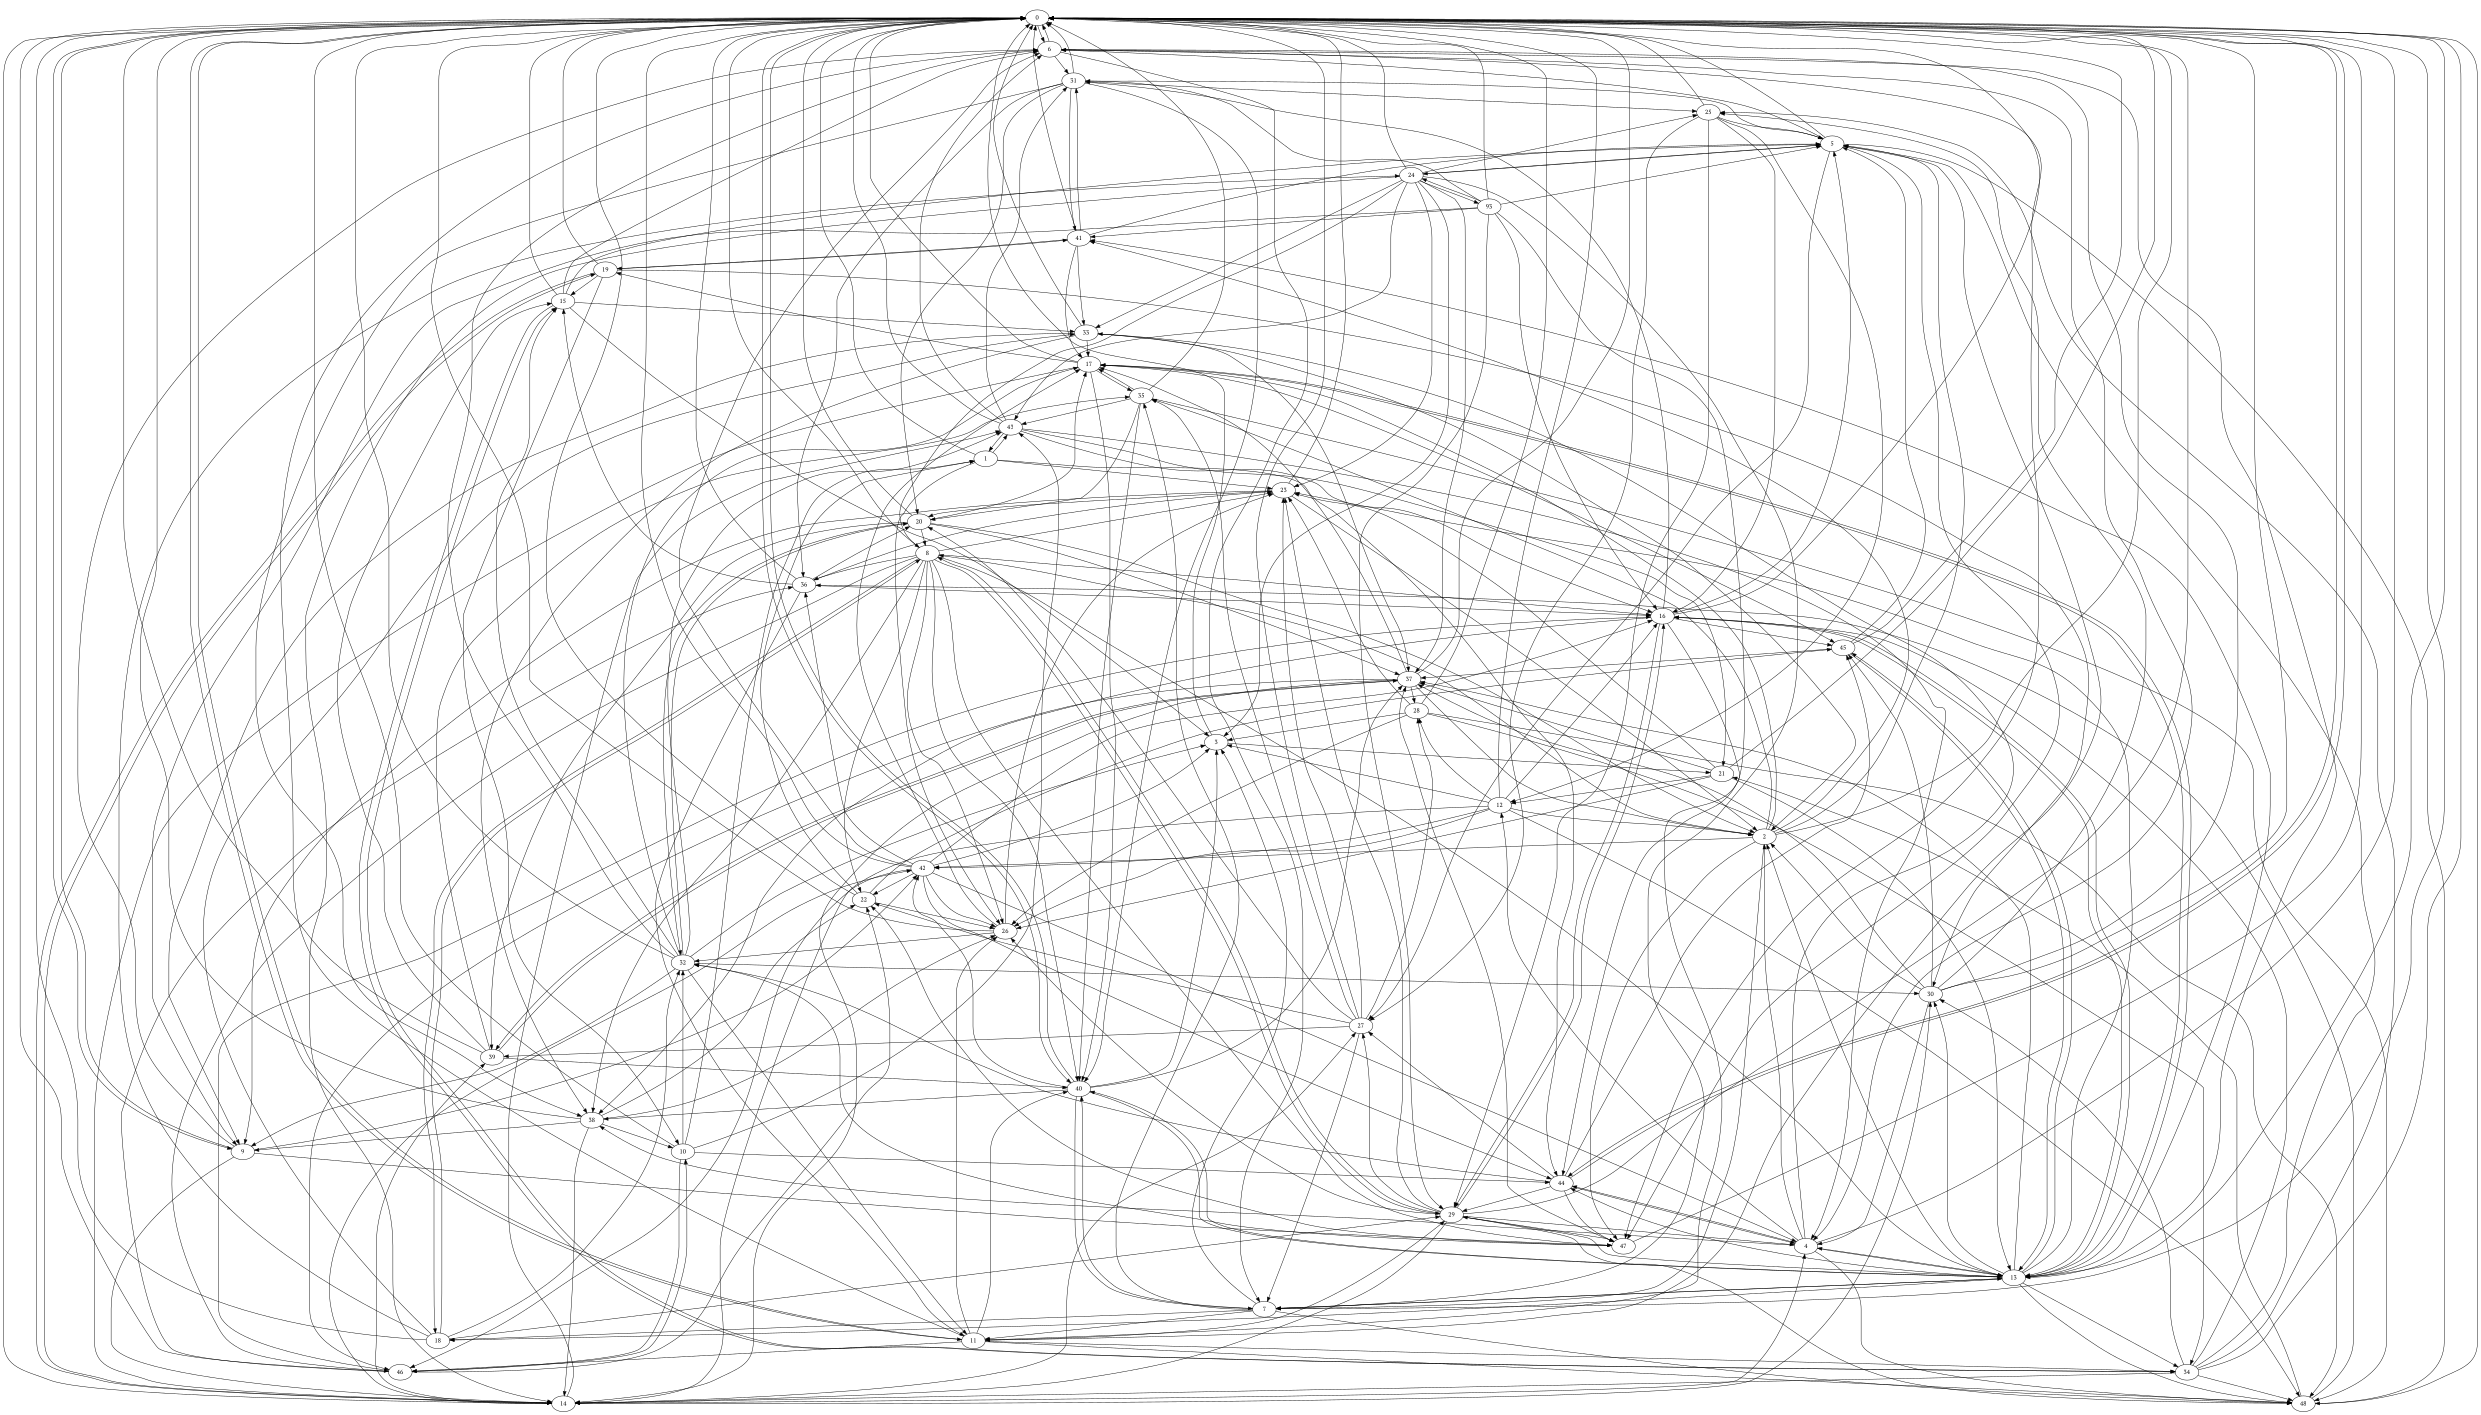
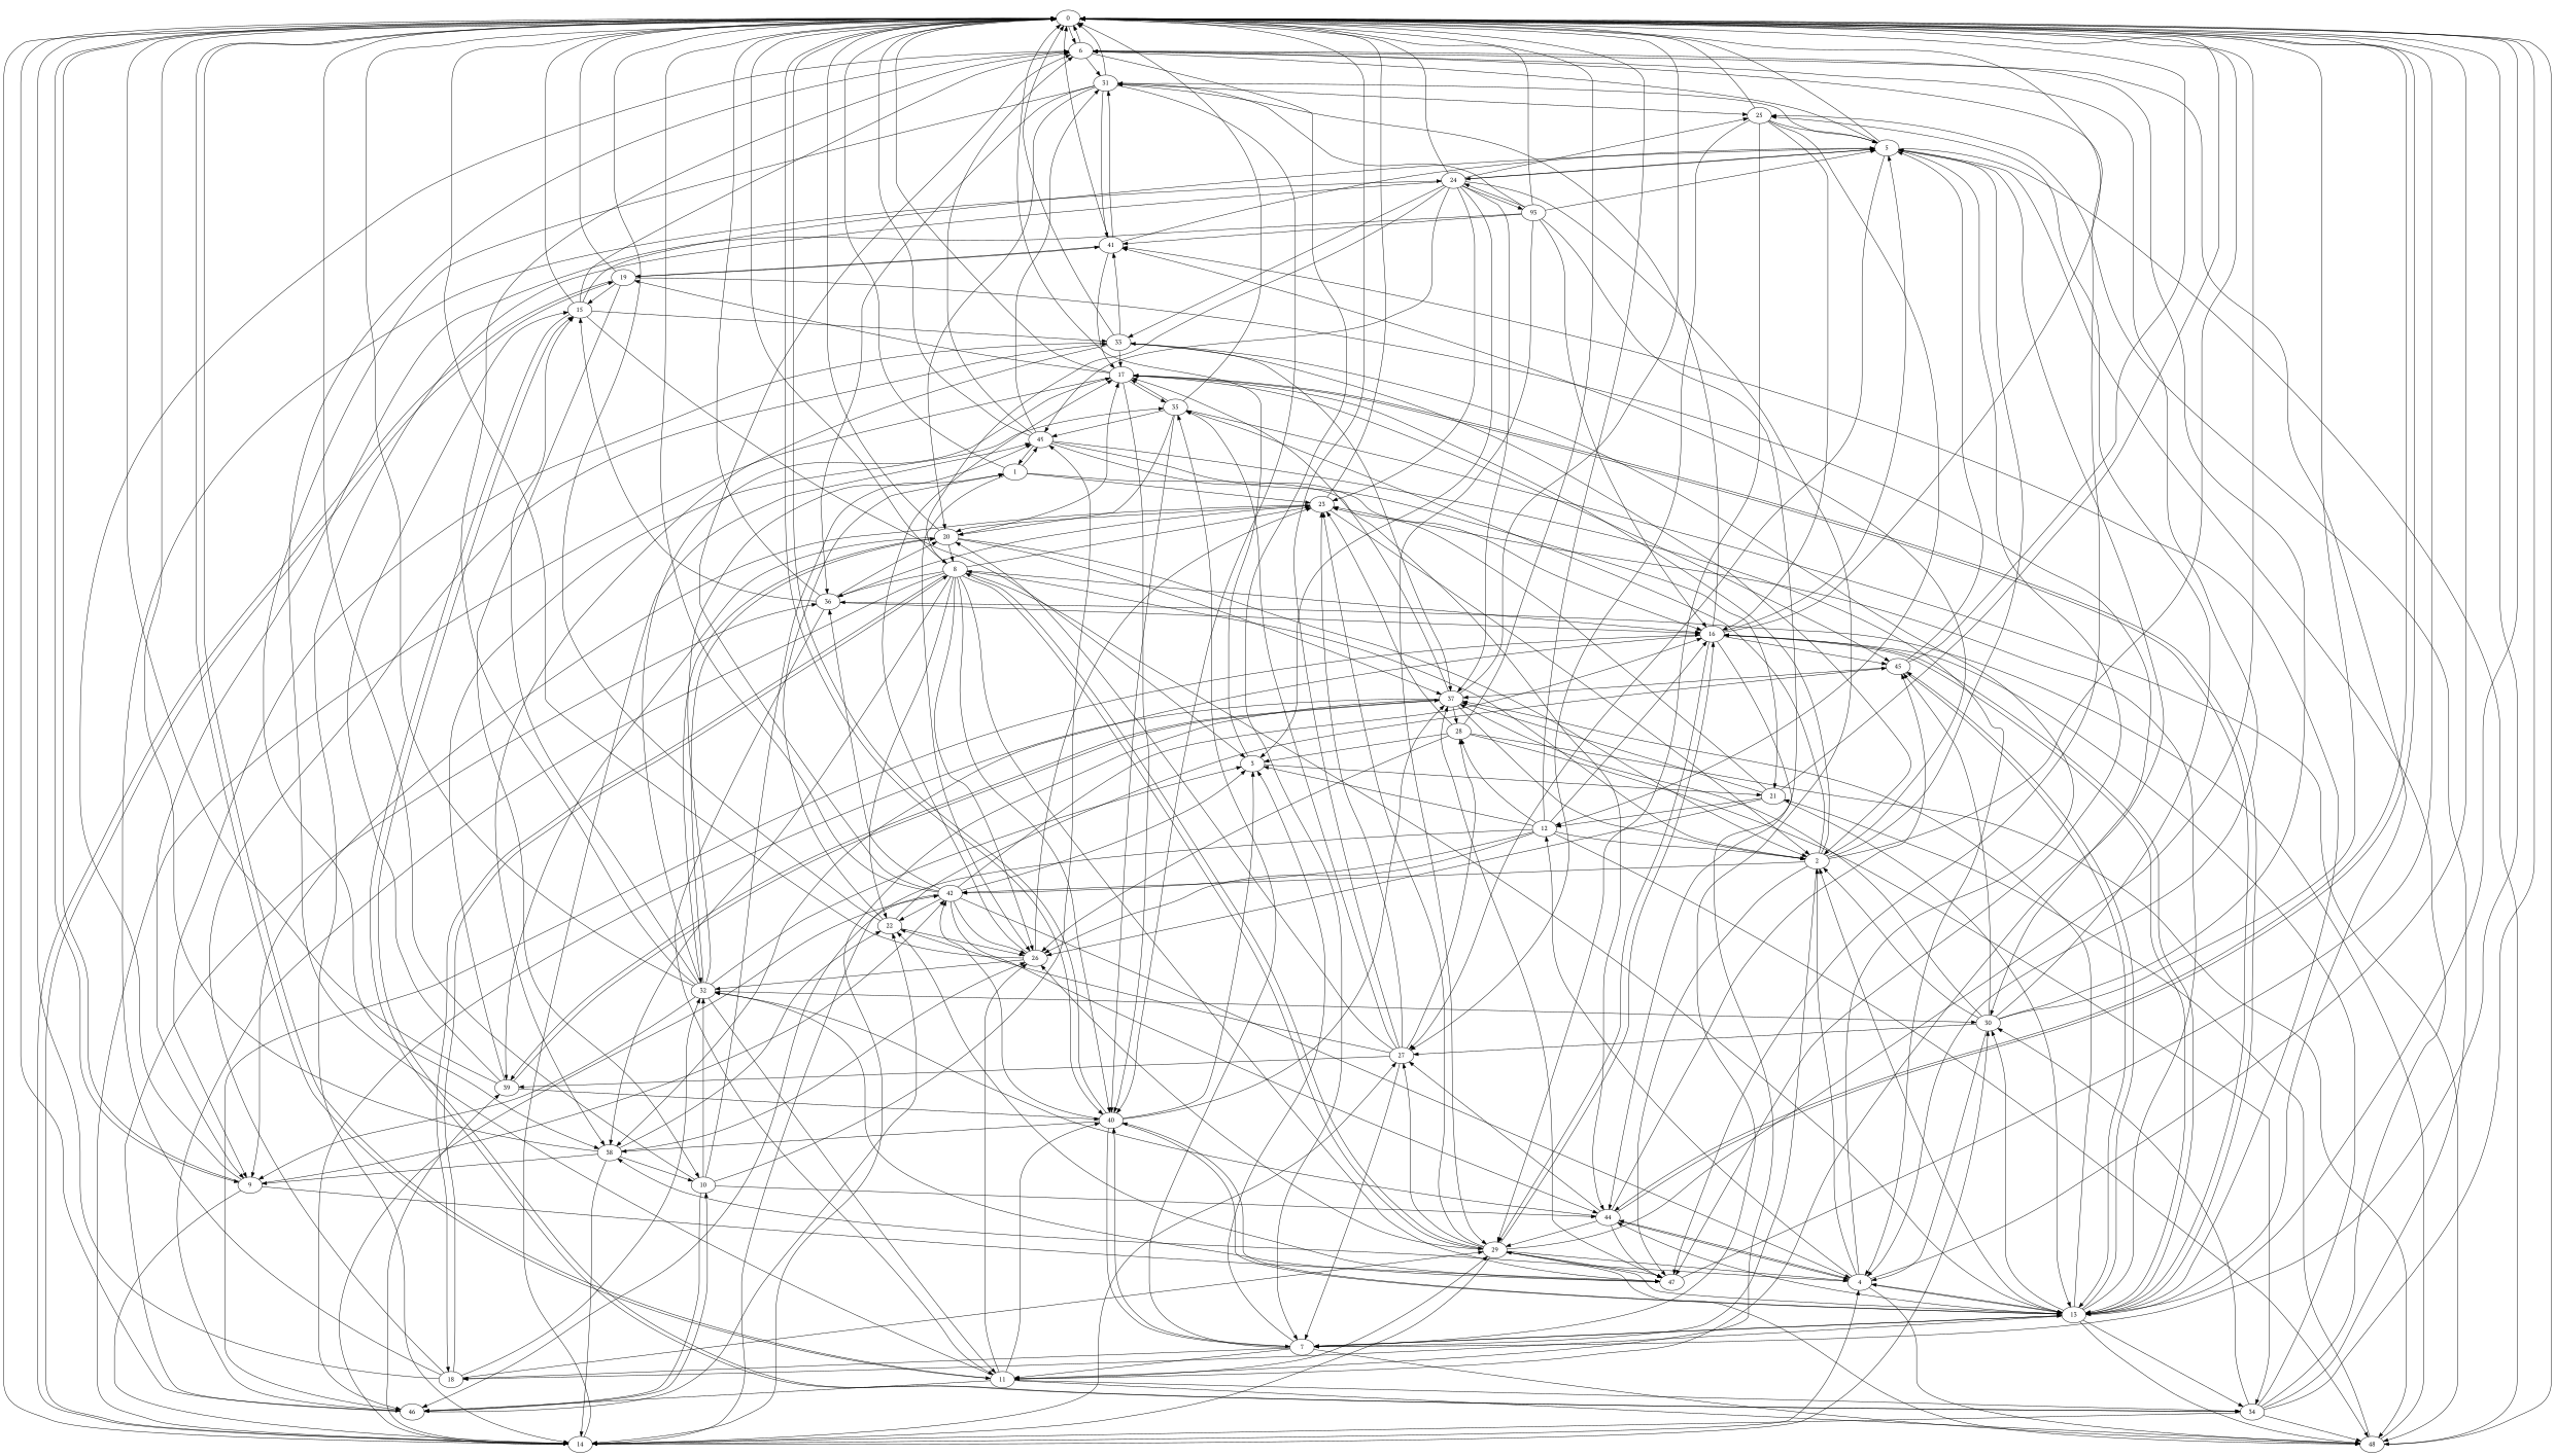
  strict digraph {
    fontname="PT Serif"
    node [component_delay=3 fontname="PT Serif"]
    edge [fontname="PT Serif" wire_delay=1]
    0
    6
    9
    11
    40
    44
    7
    47
    4
    13
    31
    42
    14
    26
    48
    29
    46
    34
    3
    38
    37
    27
    32
    45
    35
    18
    22
    2
    33
    12
    23
    17
    16
    41
    30
    20
    5
    36
    25
-   49 [label=43]
+   49
    19
    39
    21
    8
    10
    15
    28
    1
    24
    n50 [label=93]
    0 -> 6
    0 -> 9
    0 -> 11
    0 -> 40
    0 -> 44
    6 -> 0
    6 -> 7
    6 -> 47
    6 -> 4
    6 -> 13
    6 -> 31
    9 -> 0
    9 -> 6
    9 -> 47
    9 -> 42
    9 -> 14
    11 -> 0
    11 -> 6
    11 -> 40
    11 -> 26
    11 -> 48
    11 -> 29
    11 -> 46
    11 -> 34
    40 -> 0
    40 -> 7
    40 -> 13
    40 -> 42
    40 -> 3
    40 -> 38
    40 -> 37
    44 -> 0
    44 -> 47
    44 -> 4
    44 -> 29
    44 -> 27
    44 -> 32
    44 -> 45
    7 -> 0
    7 -> 11
    7 -> 40
    7 -> 13
    7 -> 48
    7 -> 3
    7 -> 35
    7 -> 18
    47 -> 0
    47 -> 37
    47 -> 32
    47 -> 22
    4 -> 0
    4 -> 44
    4 -> 13
    4 -> 48
    4 -> 38
    4 -> 2
    4 -> 33
    4 -> 12
    13 -> 0
    13 -> 40
    13 -> 44
    13 -> 7
    13 -> 4
    13 -> 48
    13 -> 29
    13 -> 34
    13 -> 37
    13 -> 45
    13 -> 18
    13 -> 2
    13 -> 23
    13 -> 17
    13 -> 16
    13 -> 41
    13 -> 30
    31 -> 0
    31 -> 40
    31 -> 38
    31 -> 41
    31 -> 20
    31 -> 5
    31 -> 36
    31 -> 25
    42 -> 0
    42 -> 6
    42 -> 44
    42 -> 4
    42 -> 26
    42 -> 46
    42 -> 3
    42 -> 22
    42 -> 16
    42 -> 36
    14 -> 0
    14 -> 4
    14 -> 42
    14 -> 27
    14 -> 30
    14 -> 49
    14 -> 19
    14 -> 39
    26 -> 0
    26 -> 32
    26 -> 23
    26 -> 17
    48 -> 0
    48 -> 36
    48 -> 21
    29 -> 0
    29 -> 47
    29 -> 4
    29 -> 14
    29 -> 26
    29 -> 48
    29 -> 27
    29 -> 23
    29 -> 16
    29 -> 8
    46 -> 0
    46 -> 22
    46 -> 16
    46 -> 36
    46 -> 10
    34 -> 0
    34 -> 14
    34 -> 48
    34 -> 16
    34 -> 30
    34 -> 5
    34 -> 25
    34 -> 15
    3 -> 0
    3 -> 21
    38 -> 0
    38 -> 9
    38 -> 14
    38 -> 26
    38 -> 22
    38 -> 10
    37 -> 0
    37 -> 14
    37 -> 46
    37 -> 2
    37 -> 17
    37 -> 39
    37 -> 28
    27 -> 0
    27 -> 7
    27 -> 35
    27 -> 22
    27 -> 23
    27 -> 20
    27 -> 39
    27 -> 28
    32 -> 0
    32 -> 6
    32 -> 9
    32 -> 11
    32 -> 3
    32 -> 17
    32 -> 30
    32 -> 20
    32 -> 49
    32 -> 15
    45 -> 0
    45 -> 13
    45 -> 37
    45 -> 5
    35 -> 0
    35 -> 40
    35 -> 48
    35 -> 17
    35 -> 20
    35 -> 49
    18 -> 0
    18 -> 29
    18 -> 32
    18 -> 33
    18 -> 8
    18 -> 24
    22 -> 0
    22 -> 26
    22 -> 45
    22 -> 1
    2 -> 0
    2 -> 7
    2 -> 47
    2 -> 42
    2 -> 35
    2 -> 17
    2 -> 41
    2 -> 5
    2 -> 8
    33 -> 0
    33 -> 9
    33 -> 38
    33 -> 37
    33 -> 2
    33 -> 17
    12 -> 0
    12 -> 42
    12 -> 14
    12 -> 26
    12 -> 48
    12 -> 3
    12 -> 2
    12 -> 16
    12 -> 28
    23 -> 0
    23 -> 9
    23 -> 2
    23 -> 20
    17 -> 0
    17 -> 40
    17 -> 13
    17 -> 14
    17 -> 45
    17 -> 35
    17 -> 19
    16 -> 0
    16 -> 11
    16 -> 13
    16 -> 31
    16 -> 29
    16 -> 38
    16 -> 45
    16 -> 5
    41 -> 0
    41 -> 31
-   41 -> 33
+   33 -> 41
    41 -> 17
    41 -> 5
    41 -> 19
    30 -> 0
    30 -> 6
    30 -> 4
    30 -> 37
+   30 -> 27
    30 -> 45
    30 -> 2
    30 -> 25
    20 -> 0
    20 -> 37
    20 -> 32
    20 -> 2
    20 -> 17
    20 -> 39
    20 -> 8
    5 -> 0
    5 -> 6
    5 -> 11
    5 -> 47
    5 -> 48
    5 -> 27
    5 -> 24
    36 -> 0
    36 -> 11
    36 -> 23
    36 -> 16
    36 -> 20
    36 -> 15
    25 -> 0
    25 -> 29
    25 -> 27
    25 -> 12
    25 -> 16
    25 -> 5
    49 -> 0
    49 -> 6
    49 -> 4
    49 -> 31
    49 -> 16
    49 -> 21
    49 -> 1
    19 -> 0
    19 -> 14
    19 -> 41
    19 -> 30
    19 -> 10
    19 -> 15
    39 -> 0
    39 -> 40
    39 -> 37
    39 -> 35
    39 -> 15
    21 -> 0
    21 -> 13
    21 -> 26
    21 -> 37
    21 -> 12
    21 -> 23
    8 -> 0
    8 -> 40
    8 -> 47
    8 -> 13
    8 -> 26
    8 -> 29
    8 -> 46
    8 -> 38
    8 -> 18
    8 -> 22
    8 -> 23
    8 -> 16
    8 -> 36
    10 -> 0
    10 -> 44
    10 -> 46
    10 -> 32
    10 -> 49
    10 -> 1
    15 -> 0
    15 -> 6
    15 -> 34
    15 -> 3
    15 -> 33
    15 -> 5
    28 -> 0
    28 -> 26
    28 -> 48
    28 -> 34
    28 -> 3
    28 -> 23
    1 -> 0
    1 -> 44
    1 -> 26
    1 -> 23
    1 -> 49
    24 -> 0
    24 -> 7
    24 -> 14
    24 -> 3
    24 -> 37
    24 -> 33
    24 -> 23
    24 -> 5
    24 -> 25
    24 -> 49
    24 -> 8
    24 -> n50
    n50 -> 0
    n50 -> 9
    n50 -> 44
    n50 -> 31
    n50 -> 29
    n50 -> 16
    n50 -> 41
    n50 -> 5
    n50 -> 24
  }
